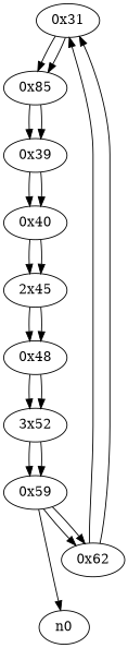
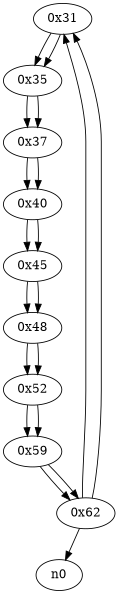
  digraph {
    n1 [label="0x31"]
-   n2 [label="0x85"]
-   n3 [label="0x39"]
+   n2 [label="0x35"]
+   n3 [label="0x37"]
    n4 [label="0x40"]
-   n5 [label="2x45"]
+   n5 [label="0x45"]
    n6 [label="0x48"]
-   n7 [label="3x52"]
+   n7 [label="0x52"]
    n8 [label="0x59"]
    n9 [label="0x62"]
    n0
    n1 -> n2
    n1 -> n2
    n2 -> n3
    n2 -> n3
    n3 -> n4
    n3 -> n4
    n4 -> n5
    n4 -> n5
    n5 -> n6
    n5 -> n6
    n6 -> n7
    n6 -> n7
    n7 -> n8
    n7 -> n8
    n8 -> n9
    n8 -> n9
    n9 -> n1
    n9 -> n1
-   n8 -> n0
+   n9 -> n0
  }
